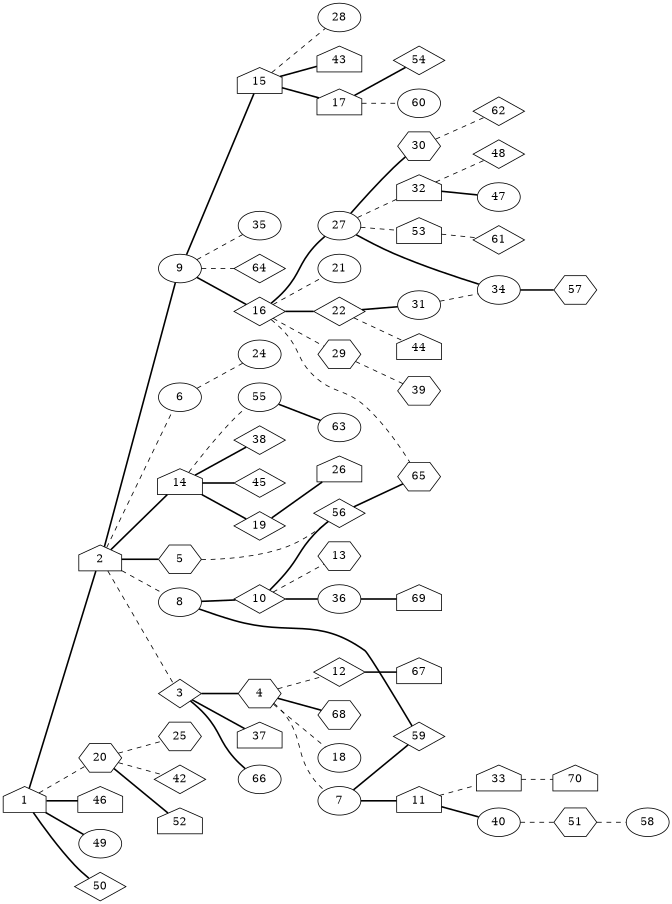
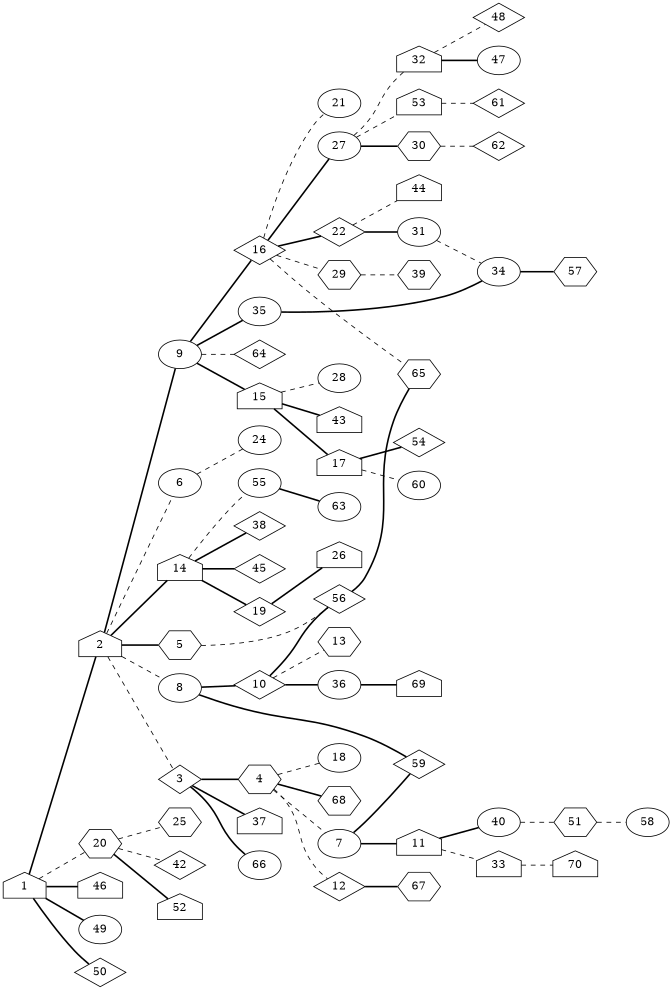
  graph {
    rankdir=LR
    node [shape=ellipse]
    edge [style=bold]
    1 [shape=house]
    2 [shape=house]
    20 [shape=hexagon]
    46 [shape=house]
    49
    50 [shape=diamond]
    3 [shape=diamond]
    5 [shape=hexagon]
    6
    8
    9
    14 [shape=house]
    25 [shape=hexagon]
    42 [shape=diamond]
    52 [shape=house]
    4 [shape=hexagon]
    37 [shape=house]
    66
    56 [shape=diamond]
    24
    10 [shape=diamond]
    59 [shape=diamond]
    15 [shape=house]
    16 [shape=diamond]
    35
    64 [shape=diamond]
    19 [shape=diamond]
    38 [shape=diamond]
    45 [shape=diamond]
    55
    7
    12 [shape=diamond]
    18
    68 [shape=hexagon]
    65 [shape=hexagon]
    13 [shape=hexagon]
    36
    17 [shape=house]
    28
    43 [shape=house]
    21
    22 [shape=diamond]
    27
    29 [shape=hexagon]
    26 [shape=house]
    63
    11 [shape=house]
-   67 [shape=house]
+   67 [shape=hexagon]
    33 [shape=house]
    40
    70 [shape=house]
    51 [shape=hexagon]
    69 [shape=house]
    54 [shape=diamond]
    60
    31
    44 [shape=house]
    30 [shape=hexagon]
    32 [shape=house]
    34
    53 [shape=house]
    39 [shape=hexagon]
    58
    62 [shape=diamond]
    47
    48 [shape=diamond]
    57 [shape=hexagon]
    61 [shape=diamond]
    1 -- 2
    1 -- 20 [style=dashed]
    1 -- 46
    1 -- 49
    1 -- 50
    2 -- 3 [style=dashed]
    2 -- 5
    2 -- 6 [style=dashed]
    2 -- 8 [style=dashed]
    2 -- 9
    2 -- 14
    20 -- 25 [style=dashed]
    20 -- 42 [style=dashed]
    20 -- 52
    3 -- 4
    3 -- 37
    3 -- 66
    5 -- 56 [style=dashed]
    6 -- 24 [style=dashed]
    8 -- 10
    8 -- 59
    9 -- 15
    9 -- 16
-   9 -- 35 [style=dashed]
+   9 -- 35
    9 -- 64 [style=dashed]
    14 -- 19
    14 -- 38
    14 -- 45
    14 -- 55 [style=dashed]
    4 -- 7 [style=dashed]
    4 -- 12 [style=dashed]
    4 -- 18 [style=dashed]
    4 -- 68
    56 -- 65
    10 -- 56
    10 -- 13 [style=dashed]
    10 -- 36
    15 -- 17
    15 -- 28 [style=dashed]
    15 -- 43
    16 -- 65 [style=dashed]
    16 -- 21 [style=dashed]
    16 -- 22
    16 -- 27
    16 -- 29 [style=dashed]
    19 -- 26
    55 -- 63
    7 -- 59
    7 -- 11
    12 -- 67
    36 -- 69
    17 -- 54
    17 -- 60 [style=dashed]
    22 -- 31
    22 -- 44 [style=dashed]
    27 -- 30
    27 -- 32 [style=dashed]
-   27 -- 34
+   35 -- 34
    27 -- 53 [style=dashed]
    29 -- 39 [style=dashed]
    11 -- 33 [style=dashed]
    11 -- 40
    33 -- 70 [style=dashed]
    40 -- 51 [style=dashed]
    51 -- 58 [style=dashed]
    31 -- 34 [style=dashed]
    30 -- 62 [style=dashed]
    32 -- 47
    32 -- 48 [style=dashed]
    34 -- 57
    53 -- 61 [style=dashed]
  }
